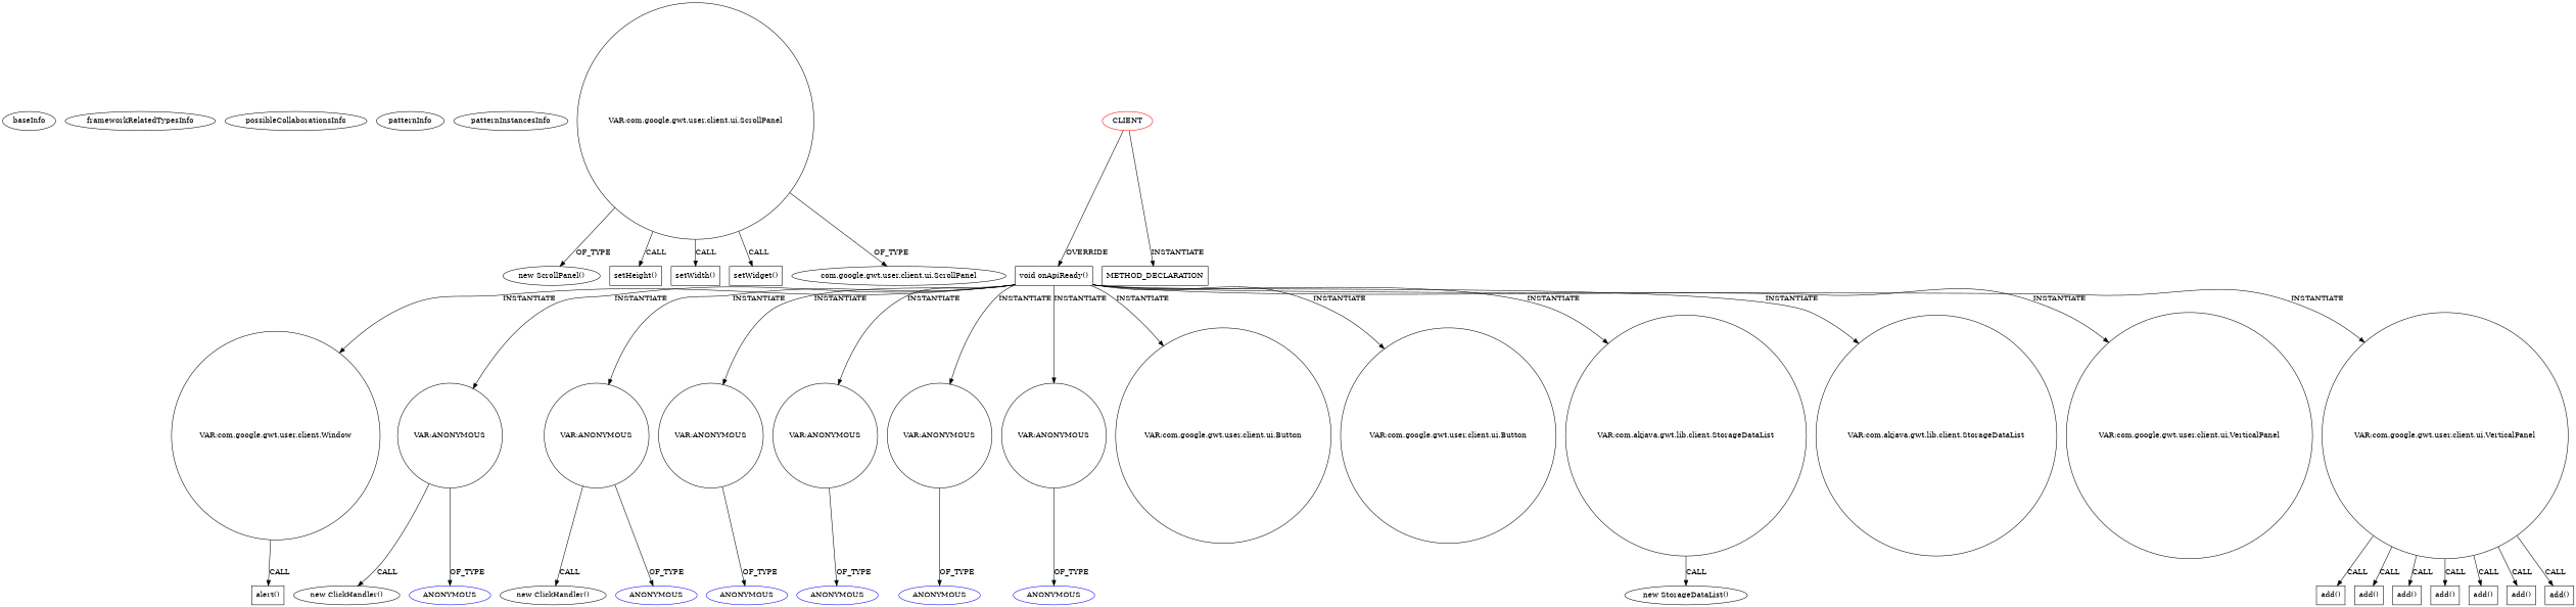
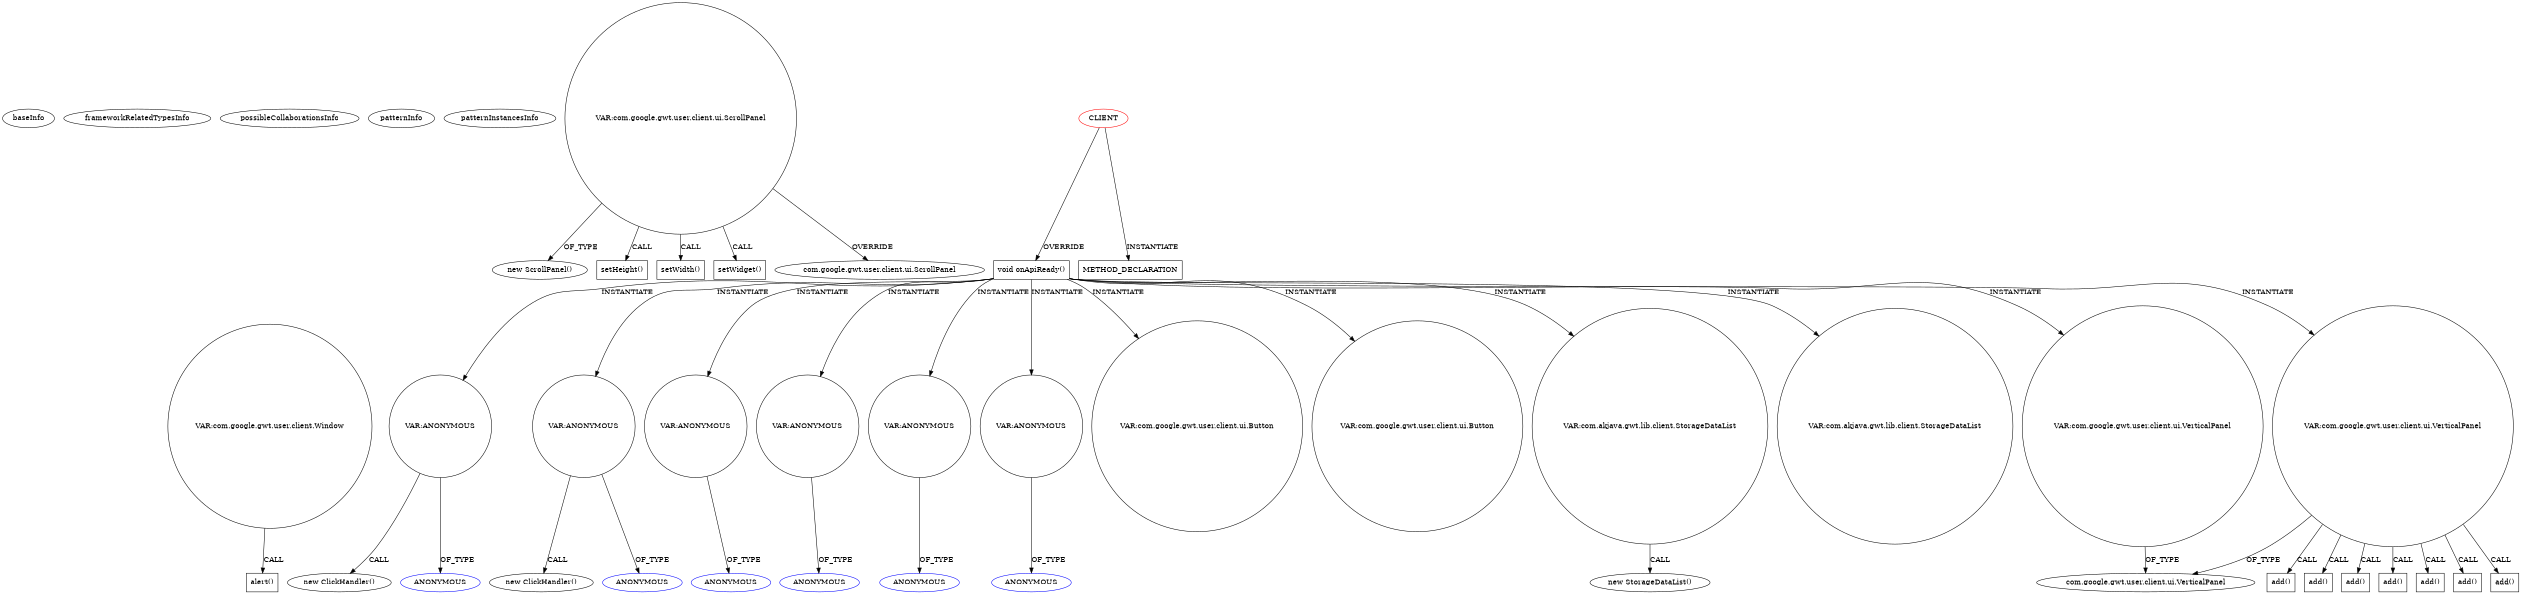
  digraph {
    node [isFrameworkType=false vertexType=VARIABLE_EXPRESION]
    baseInfo [category=pattern graphId=1623 isAnonymous=false possibleRelation=false isFrameworkType="" vertexType=""]
    frameworkRelatedTypesInfo [isFrameworkType="" vertexType=""]
    possibleCollaborationsInfo [isFrameworkType="" vertexType=""]
    patternInfo [frequency=2.0 patternRootClient=0 isFrameworkType="" vertexType=""]
    patternInstancesInfo [0="akjava-GWT-Hangouts~/akjava-GWT-Hangouts/GWT-Hangouts-master/apps/sound-player/src/com/akjava/gwt/hangout/soundplayer/client/HangoutSoundPlayer.java~HangoutSoundPlayer~561" 1="akjava-GWT-Hangouts~/akjava-GWT-Hangouts/GWT-Hangouts-master/apps/easyoverlay/src/com/akjava/gwt/hangout/easyoverlay/client/EasyOverlay.java~EasyOverlay~492" isFrameworkType="" vertexType=""]
    n6 [label="new ScrollPanel()" vertexType=CONSTRUCTOR_CALL]
    n7 [label="VAR:com.google.gwt.user.client.ui.ScrollPanel" shape=circle]
    n8 [label="setHeight()" shape=box vertexType=INSIDE_CALL]
    n9 [label="setWidth()" shape=box vertexType=INSIDE_CALL]
    n10 [label="setWidget()" shape=box vertexType=INSIDE_CALL]
    n11 [label="com.google.gwt.user.client.ui.ScrollPanel" vertexType=FRAMEWORK_CLASS_TYPE]
    n12 [label="void onApiReady()" shape=box vertexType=OVERRIDING_METHOD_DECLARATION]
    n13 [label="VAR:com.google.gwt.user.client.Window" shape=circle]
    n14 [label="VAR:ANONYMOUS" shape=circle]
    n15 [label="VAR:ANONYMOUS" shape=circle]
    n16 [label="VAR:ANONYMOUS" shape=circle]
    n17 [label="VAR:ANONYMOUS" shape=circle]
    n18 [label="VAR:ANONYMOUS" shape=circle]
    n19 [label="VAR:ANONYMOUS" shape=circle]
    n20 [label="VAR:com.google.gwt.user.client.ui.Button" shape=circle]
    n21 [label="VAR:com.google.gwt.user.client.ui.Button" shape=circle]
    n22 [label="VAR:com.akjava.gwt.lib.client.StorageDataList" shape=circle]
    n23 [label="VAR:com.akjava.gwt.lib.client.StorageDataList" shape=circle]
    n24 [label="VAR:com.google.gwt.user.client.ui.VerticalPanel" shape=circle]
    n25 [label="VAR:com.google.gwt.user.client.ui.VerticalPanel" shape=circle]
    n26 [label="alert()" shape=box vertexType=INSIDE_CALL]
    n27 [label="new ClickHandler()" vertexType=CONSTRUCTOR_CALL]
    n28 [color=blue label=ANONYMOUS vertexType=REFERENCE_ANONYMOUS_DECLARATION]
    n29 [label="new ClickHandler()" vertexType=CONSTRUCTOR_CALL]
    n30 [color=blue label=ANONYMOUS vertexType=REFERENCE_ANONYMOUS_DECLARATION]
    n31 [color=blue label=ANONYMOUS vertexType=REFERENCE_ANONYMOUS_DECLARATION]
    n32 [color=blue label=ANONYMOUS vertexType=REFERENCE_ANONYMOUS_DECLARATION]
    n33 [color=blue label=ANONYMOUS vertexType=REFERENCE_ANONYMOUS_DECLARATION]
    n34 [color=blue label=ANONYMOUS vertexType=REFERENCE_ANONYMOUS_DECLARATION]
    n35 [label="new StorageDataList()" vertexType=CONSTRUCTOR_CALL]
+   n36 [label="com.google.gwt.user.client.ui.VerticalPanel" vertexType=FRAMEWORK_CLASS_TYPE]
    n37 [label="add()" shape=box vertexType=INSIDE_CALL]
    n38 [label="add()" shape=box vertexType=INSIDE_CALL]
    n39 [label="add()" shape=box vertexType=INSIDE_CALL]
    n40 [label="add()" shape=box vertexType=INSIDE_CALL]
    n41 [label="add()" shape=box vertexType=INSIDE_CALL]
    n42 [label="add()" shape=box vertexType=INSIDE_CALL]
    n43 [label="add()" shape=box vertexType=INSIDE_CALL]
    n44 [color=red label=CLIENT vertexType=ROOT_CLIENT_CLASS_DECLARATION]
    n45 [label=METHOD_DECLARATION shape=box vertexType=CLIENT_METHOD_DECLARATION]
    n7 -> n6 [label=OF_TYPE]
    n7 -> n8 [label=CALL]
    n7 -> n9 [label=CALL]
    n7 -> n10 [label=CALL]
-   n7 -> n11 [label=OF_TYPE]
-   n12 -> n13 [label=INSTANTIATE]
+   n7 -> n11 [label=OVERRIDE]
    n12 -> n14 [label=INSTANTIATE]
    n12 -> n15 [label=INSTANTIATE]
    n12 -> n16 [label=INSTANTIATE]
    n12 -> n17 [label=INSTANTIATE]
    n12 -> n18 [label=INSTANTIATE]
    n12 -> n19 [label=INSTANTIATE]
    n12 -> n20 [label=INSTANTIATE]
    n12 -> n21 [label=INSTANTIATE]
    n12 -> n22 [label=INSTANTIATE]
    n12 -> n23 [label=INSTANTIATE]
    n12 -> n24 [label=INSTANTIATE]
    n12 -> n25 [label=INSTANTIATE]
    n13 -> n26 [label=CALL]
    n14 -> n27 [label=CALL]
    n14 -> n28 [label=OF_TYPE]
    n15 -> n29 [label=CALL]
    n15 -> n30 [label=OF_TYPE]
    n16 -> n31 [label=OF_TYPE]
    n17 -> n32 [label=OF_TYPE]
    n18 -> n33 [label=OF_TYPE]
    n19 -> n34 [label=OF_TYPE]
    n22 -> n35 [label=CALL]
+   n24 -> n36 [label=OF_TYPE]
    n24 -> n37 [label=CALL]
    n24 -> n38 [label=CALL]
    n24 -> n39 [label=CALL]
    n24 -> n40 [label=CALL]
    n24 -> n41 [label=CALL]
    n24 -> n42 [label=CALL]
    n24 -> n43 [label=CALL]
+   n25 -> n36 [label=OF_TYPE]
    n44 -> n12 [label=OVERRIDE]
    n44 -> n45 [label=INSTANTIATE]
  }
